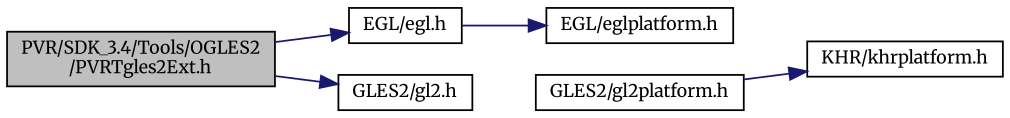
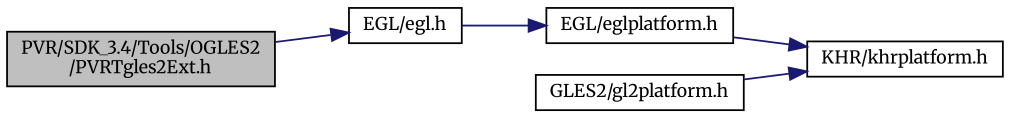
  digraph {
    fontname=Merriweather
    rankdir=LR
    node [color=black fillcolor=white fontname=Merriweather fontsize=10 shape=record style=filled]
    edge [color=midnightblue fontname=Merriweather fontsize=10 labelfontname=Helvetica labelfontsize=10 style=solid]
    n1 [fillcolor=grey75 fontcolor=black height=0.2 label="PVR/SDK_3.4/Tools/OGLES2\l/PVRTgles2Ext.h" width=0.4]
    n2 [height=0.2 label="EGL/egl.h" width=0.4]
-   n3 [height=0.2 label="GLES2/gl2.h" width=0.4]
    n4 [height=0.2 label="EGL/eglplatform.h" width=0.4]
    n5 [height=0.2 label="KHR/khrplatform.h" width=0.4]
    n6 [height=0.2 label="GLES2/gl2platform.h" width=0.4]
    n1 -> n2
-   n1 -> n3
    n2 -> n4
+   n4 -> n5
    n6 -> n5
  }
